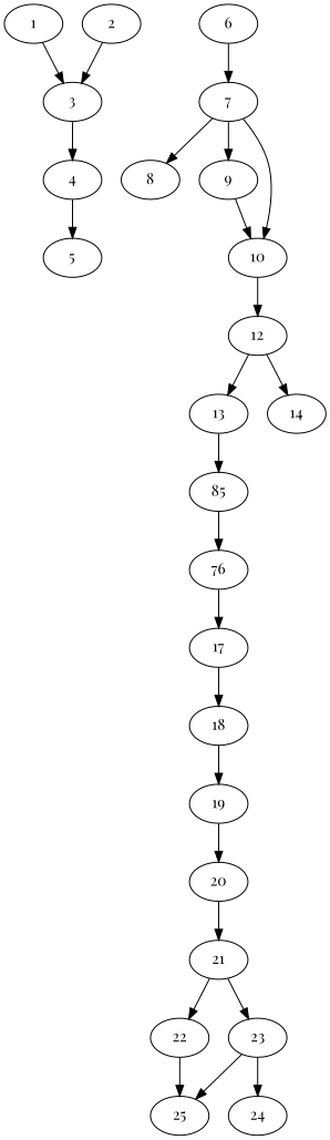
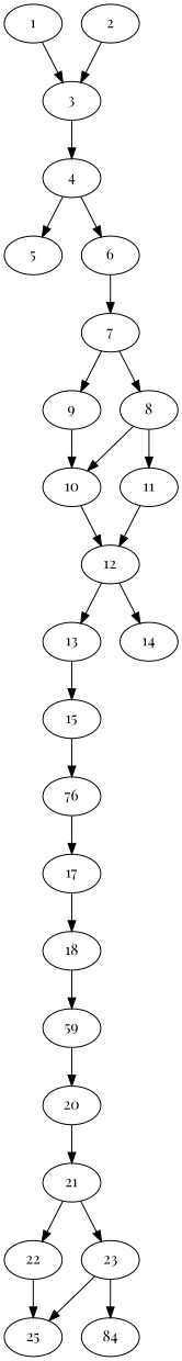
  digraph {
    fontname="Playfair Display"
    node [alpha=0.04 fontname="Playfair Display"]
    edge [fontname="Playfair Display"]
    1 [alpha=0.14 expect_size=40548352]
    3 [alpha=0.20 expect_size=29255680]
    4 [alpha=0.13 expect_size=50332672]
    5 [alpha=0.15 expect_size=7040000]
    6 [alpha=0.03 expect_size=35856384]
    2 [expect_size=5571584]
    7 [alpha=0.03 expect_size=15836160]
    8 [alpha=0.08 expect_size=42665984]
    9 [alpha=0.13 expect_size=48218112]
    10 [alpha=0.09 expect_size=15912960]
+   11 [alpha=0.15 expect_size=52123648]
    12 [alpha=0.19 expect_size=38926336]
    13 [alpha=0.06 expect_size=47567872]
    14 [alpha=0.16 expect_size=46902272]
-   15 [alpha=0.02 expect_size=29583360 label=85]
+   15 [alpha=0.02 expect_size=29583360]
    n16 [alpha=0.17 expect_size=18672640 label=76]
    17 [alpha=0.11 expect_size=24835072]
    18 [alpha=0.05 expect_size=32417792]
-   19 [alpha=0.08 expect_size=52241408]
+   19 [alpha=0.08 expect_size=52241408 label=59]
    20 [alpha=0.17 expect_size=34964480]
    21 [alpha=0.00 expect_size=8308736]
    22 [expect_size=44824576]
    23 [alpha=0.17 expect_size=42138624]
    25 [expect_size=46992384]
-   24 [alpha=0.10 expect_size=8125440]
+   24 [alpha=0.10 expect_size=8125440 label=84]
    1 -> 3
    3 -> 4
    4 -> 5
+   4 -> 6
    6 -> 7
    2 -> 3
    7 -> 8
    7 -> 9
-   7 -> 10
+   8 -> 10
+   8 -> 11
    9 -> 10
    10 -> 12
+   11 -> 12
    12 -> 13
    12 -> 14
    13 -> 15
    15 -> n16
    n16 -> 17
    17 -> 18
    18 -> 19
    19 -> 20
    20 -> 21
    21 -> 22
    21 -> 23
    22 -> 25
    23 -> 25
    23 -> 24
  }
